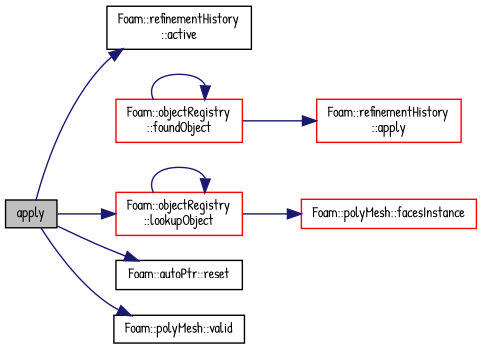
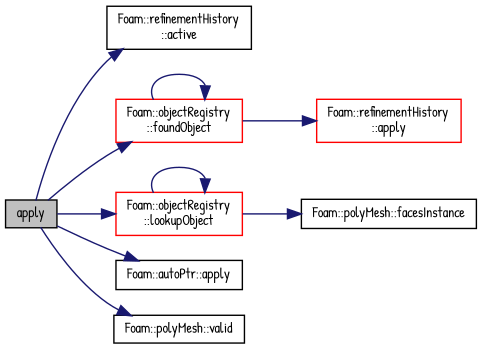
  digraph {
    fontname="Patrick Hand"
    rankdir=LR
    node [color=black fontname="Patrick Hand" fontsize=10 shape=record]
    edge [color=midnightblue fontname="Patrick Hand" fontsize=10 labelfontname=Helvetica labelfontsize=10 style=solid]
    n1 [fillcolor=grey75 fontcolor=black height=0.2 label=apply style=filled width=0.4]
    n2 [height=0.2 label="Foam::refinementHistory\l::active" width=0.4]
    n3 [color=red height=0.2 label="Foam::objectRegistry\l::foundObject" width=0.4]
    n4 [color=red height=0.2 label="Foam::objectRegistry\l::lookupObject" width=0.4]
-   n5 [height=0.2 label="Foam::autoPtr::reset" width=0.4]
+   n5 [height=0.2 label="Foam::autoPtr::apply" width=0.4]
    n6 [height=0.2 label="Foam::polyMesh::valid" width=0.4]
    n7 [color=red height=0.2 label="Foam::refinementHistory\l::apply" width=0.4]
-   n8 [color=red height=0.2 label="Foam::polyMesh::facesInstance" width=0.4]
+   n8 [height=0.2 label="Foam::polyMesh::facesInstance" width=0.4]
    n1 -> n2
+   n1 -> n3
    n1 -> n4
    n1 -> n5
    n1 -> n6
    n3 -> n3
    n3 -> n7
    n4 -> n4
    n4 -> n8
  }
